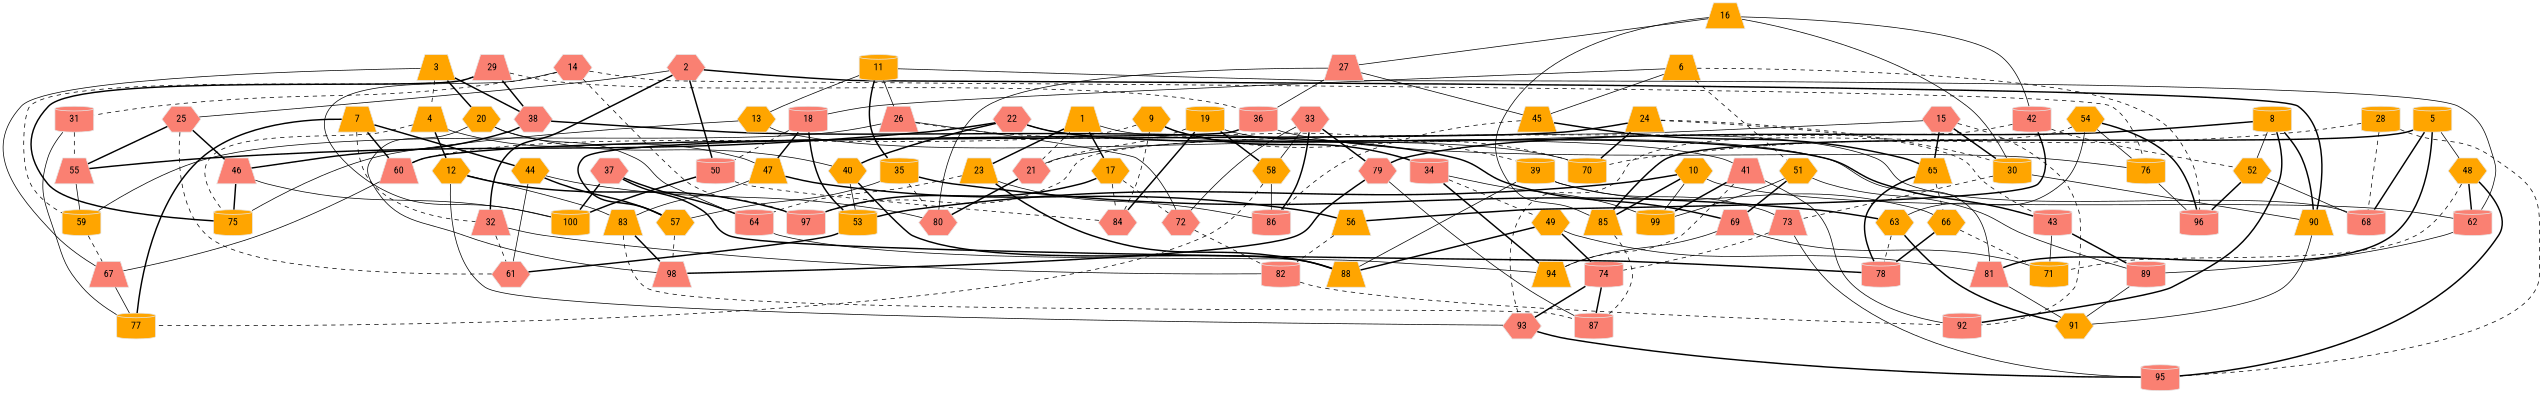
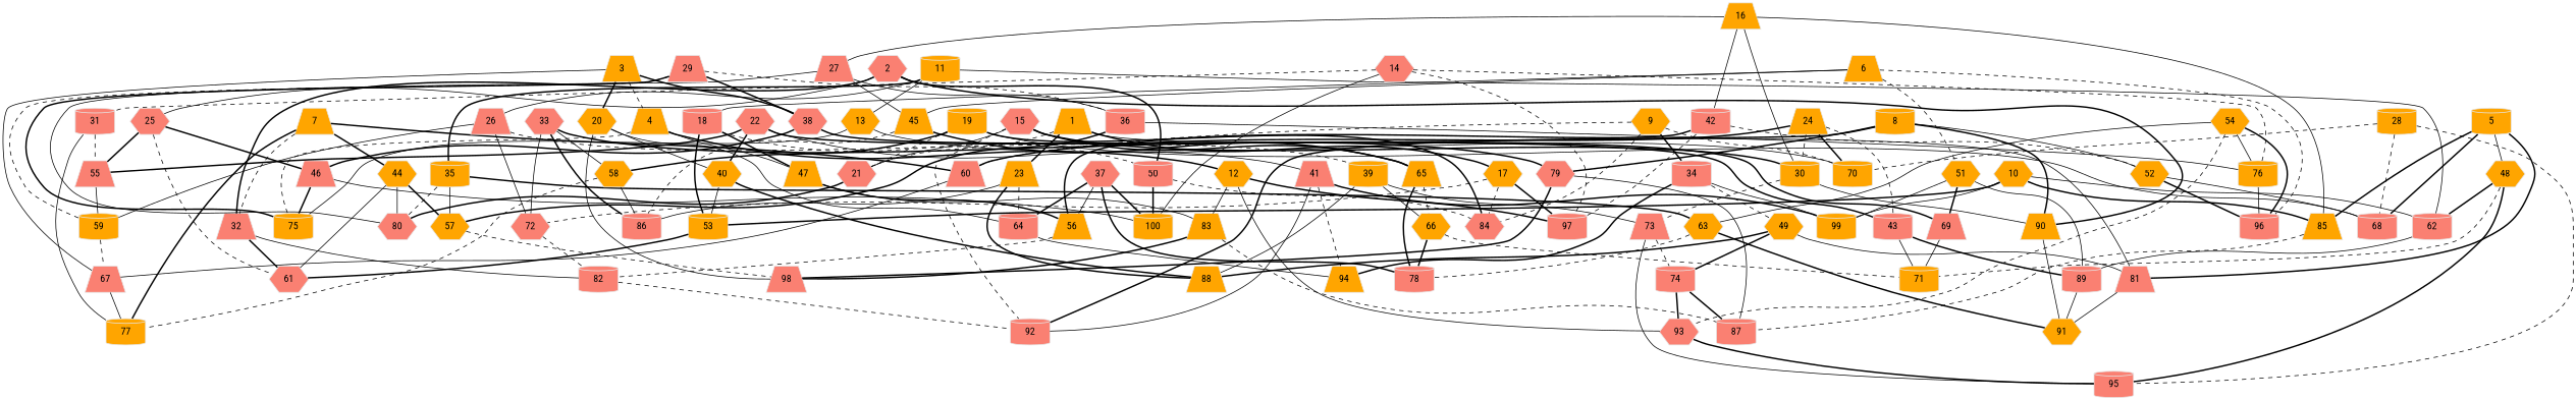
  graph {
    fontname="Roboto Condensed"
    node [color=gray90 fillcolor=orange fontname="Roboto Condensed" shape=cylinder style=filled]
    edge [fontname="Roboto Condensed" style=bold]
    1 [shape=trapezium]
    17 [shape=hexagon]
    21 [fillcolor=salmon shape=hexagon]
    23 [shape=trapezium]
    81 [fillcolor=salmon shape=trapezium]
    84 [fillcolor=salmon shape=hexagon]
    97 [fillcolor=salmon]
    72 [fillcolor=salmon shape=hexagon]
    80 [fillcolor=salmon shape=hexagon]
    64 [fillcolor=salmon]
    86 [fillcolor=salmon]
    88 [shape=trapezium]
    91 [shape=hexagon]
    2 [fillcolor=salmon shape=hexagon]
    25 [fillcolor=salmon shape=hexagon]
    32 [fillcolor=salmon shape=trapezium]
    50 [fillcolor=salmon]
    90 [shape=trapezium]
    55 [fillcolor=salmon shape=trapezium]
    46 [fillcolor=salmon shape=trapezium]
    61 [fillcolor=salmon shape=hexagon]
    82 [fillcolor=salmon]
    100
    3 [shape=trapezium]
    4 [shape=trapezium]
    20 [shape=hexagon]
    38 [fillcolor=salmon shape=hexagon]
    67 [fillcolor=salmon shape=trapezium]
    12 [shape=hexagon]
    47 [shape=trapezium]
    75
    40 [shape=hexagon]
    98 [fillcolor=salmon shape=trapezium]
    69 [fillcolor=salmon shape=trapezium]
    77
    83 [shape=trapezium]
    93 [fillcolor=salmon shape=hexagon]
    56 [shape=trapezium]
    5
    48 [shape=hexagon]
    68 [fillcolor=salmon]
    85 [shape=trapezium]
    62 [fillcolor=salmon]
    95 [fillcolor=salmon]
    71
    87 [fillcolor=salmon]
    6 [shape=trapezium]
    18 [fillcolor=salmon]
    45 [shape=trapezium]
    51 [shape=hexagon]
    96 [fillcolor=salmon]
    53
    65 [shape=trapezium]
    99
    89 [fillcolor=salmon]
    7 [shape=trapezium]
    44 [shape=hexagon]
    60 [fillcolor=salmon shape=trapezium]
    57 [shape=hexagon]
    8
    52 [shape=hexagon]
    79 [fillcolor=salmon shape=hexagon]
    92 [fillcolor=salmon]
    9 [shape=hexagon]
    34 [fillcolor=salmon]
    70
    49 [shape=hexagon]
    94 [shape=trapezium]
    10 [shape=hexagon]
    11
    13 [shape=hexagon]
    26 [fillcolor=salmon shape=trapezium]
    35
    39
    59
    63 [shape=hexagon]
    14 [fillcolor=salmon shape=hexagon]
    31 [fillcolor=salmon]
    76
    15 [fillcolor=salmon shape=hexagon]
    30
    73 [fillcolor=salmon shape=trapezium]
    78 [fillcolor=salmon]
    66 [shape=hexagon]
    16 [shape=trapezium]
    27 [fillcolor=salmon shape=trapezium]
    42 [fillcolor=salmon]
    36 [fillcolor=salmon]
    19
    58 [shape=hexagon]
    22 [fillcolor=salmon shape=hexagon]
    41 [fillcolor=salmon shape=trapezium]
    43 [fillcolor=salmon]
    24 [shape=trapezium]
    28
    29 [fillcolor=salmon shape=trapezium]
    74 [fillcolor=salmon]
    33 [fillcolor=salmon shape=hexagon]
    37 [fillcolor=salmon shape=hexagon]
    54 [shape=hexagon]
    1 -- 17
    1 -- 21 [style=dashed]
    1 -- 23
    1 -- 81 [style=solid]
    17 -- 84 [style=dashed]
    17 -- 97
    17 -- 72 [style=dashed]
    21 -- 80
    23 -- 64 [style=dashed]
    23 -- 86 [style=solid]
    23 -- 88
    81 -- 91 [style=solid]
    72 -- 82 [style=dashed]
    64 -- 94 [style=solid]
    2 -- 25 [style=solid]
    2 -- 32
    2 -- 50
    2 -- 90
    25 -- 55
    25 -- 46
    25 -- 61 [style=dashed]
-   32 -- 61 [style=dashed]
+   32 -- 61
    32 -- 82 [style=solid]
    50 -- 84 [style=dashed]
    50 -- 100
    90 -- 91 [style=solid]
    55 -- 59 [style=solid]
    46 -- 100 [style=solid]
    46 -- 75
    82 -- 92 [style=dashed]
    3 -- 4 [style=dashed]
    3 -- 20
    3 -- 38
    3 -- 67 [style=solid]
    4 -- 12
    4 -- 47 [style=solid]
    4 -- 75 [style=dashed]
    20 -- 64 [style=solid]
    20 -- 40 [style=solid]
    20 -- 98 [style=solid]
    38 -- 46
    38 -- 69
    67 -- 77 [style=solid]
    12 -- 97
    12 -- 83 [style=solid]
    12 -- 93 [style=solid]
    47 -- 83 [style=solid]
    47 -- 56
    40 -- 88
    40 -- 53 [style=solid]
    69 -- 71 [style=solid]
-   69 -- 94 [style=solid]
    83 -- 98
    83 -- 87 [style=dashed]
    93 -- 95
    56 -- 82 [style=dashed]
    5 -- 81
    5 -- 48 [style=solid]
    5 -- 68
    5 -- 85
    48 -- 62
    48 -- 95
    48 -- 71 [style=dashed]
    85 -- 87 [style=dashed]
    62 -- 89 [style=solid]
    6 -- 18 [style=solid]
    6 -- 45 [style=solid]
    6 -- 51 [style=dashed]
    6 -- 96 [style=dashed]
    18 -- 50 [style=dashed]
    18 -- 47
    18 -- 53
    45 -- 86 [style=dashed]
    45 -- 65
    51 -- 69
    51 -- 99 [style=solid]
    51 -- 89 [style=solid]
    53 -- 61
    65 -- 78
    65 -- 66 [style=dashed]
    89 -- 91 [style=solid]
    7 -- 32 [style=dashed]
    7 -- 77
    7 -- 44
    7 -- 60
    44 -- 80 [style=solid]
    44 -- 61 [style=solid]
    44 -- 57
    60 -- 67 [style=solid]
    57 -- 98 [style=dashed]
    8 -- 90
    8 -- 52 [style=solid]
    8 -- 79
    8 -- 92
    52 -- 68 [style=solid]
    52 -- 96
    79 -- 98
    79 -- 87 [style=solid]
    9 -- 84 [style=dashed]
    9 -- 60 [style=dashed]
    9 -- 34
    9 -- 70 [style=dashed]
    34 -- 99 [style=solid]
    34 -- 49 [style=dashed]
    34 -- 94
    49 -- 81 [style=solid]
    49 -- 88
    49 -- 74
    10 -- 85
    10 -- 62 [style=solid]
    10 -- 53
    10 -- 99 [style=solid]
    11 -- 62 [style=solid]
    11 -- 13 [style=solid]
    11 -- 26 [style=solid]
    11 -- 35
    13 -- 75 [style=solid]
    13 -- 70 [style=solid]
    26 -- 72 [style=solid]
    26 -- 39 [style=dashed]
    26 -- 59 [style=solid]
    35 -- 80 [style=dashed]
    35 -- 57 [style=solid]
    35 -- 63
    39 -- 88 [style=solid]
    39 -- 73 [style=solid]
    39 -- 66 [style=solid]
    59 -- 67 [style=dashed]
    63 -- 91
    63 -- 78 [style=dashed]
    14 -- 97 [style=dashed]
    14 -- 100 [style=solid]
    14 -- 31 [style=dashed]
    14 -- 76 [style=dashed]
    31 -- 55 [style=dashed]
    31 -- 77 [style=solid]
    76 -- 96 [style=solid]
    15 -- 21 [style=solid]
    15 -- 65
    15 -- 92 [style=dashed]
    15 -- 30
    30 -- 90 [style=solid]
    30 -- 73 [style=dashed]
    73 -- 95 [style=solid]
    73 -- 74 [style=dashed]
    66 -- 71 [style=dashed]
    66 -- 78
    16 -- 85 [style=solid]
    16 -- 30 [style=solid]
    16 -- 27 [style=solid]
    16 -- 42 [style=solid]
    27 -- 80 [style=solid]
    27 -- 45 [style=solid]
    27 -- 36 [style=solid]
    42 -- 97 [style=dashed]
    42 -- 56
    42 -- 52 [style=dashed]
    36 -- 57
    36 -- 76 [style=solid]
    19 -- 21 [style=dashed]
    19 -- 84
    19 -- 68 [style=solid]
    19 -- 58
    58 -- 86 [style=solid]
    58 -- 77 [style=dashed]
    22 -- 55
    22 -- 40
    22 -- 41 [style=solid]
    22 -- 43
    41 -- 99
    41 -- 92 [style=solid]
    41 -- 94 [style=dashed]
    43 -- 71 [style=solid]
    43 -- 89
    24 -- 60
    24 -- 70
    24 -- 30 [style=dashed]
    24 -- 43 [style=dashed]
    28 -- 68 [style=dashed]
    28 -- 95 [style=dashed]
    28 -- 70 [style=dashed]
    29 -- 38
    29 -- 75
    29 -- 59 [style=dashed]
    29 -- 36 [style=dashed]
    74 -- 93
    74 -- 87
    33 -- 72 [style=solid]
    33 -- 86
    33 -- 79
    33 -- 58 [style=solid]
    37 -- 64
    37 -- 100
+   37 -- 56 [style=solid]
    37 -- 78
    54 -- 93 [style=dashed]
    54 -- 96
    54 -- 63 [style=solid]
    54 -- 76 [style=solid]
  }
